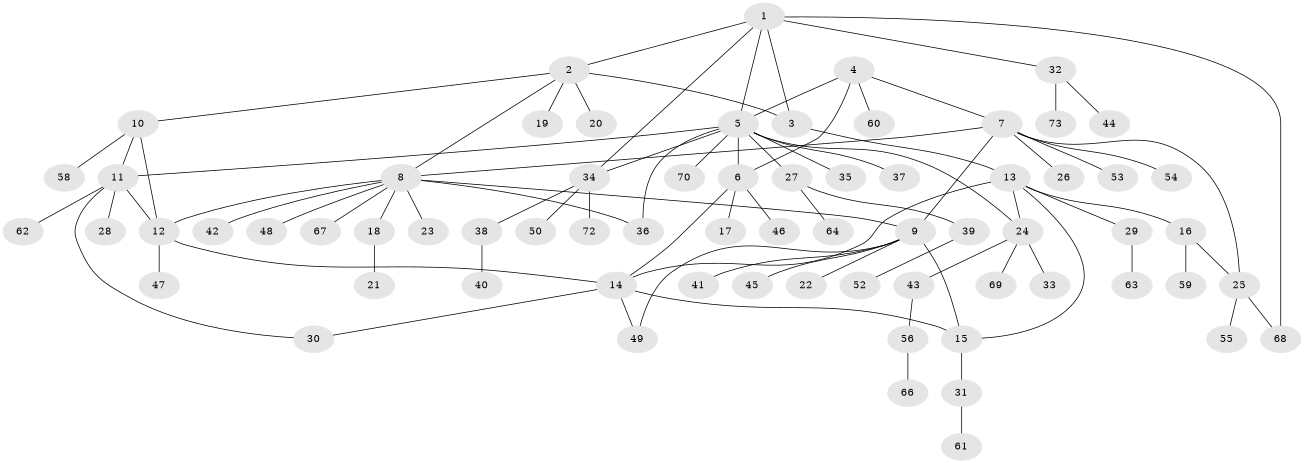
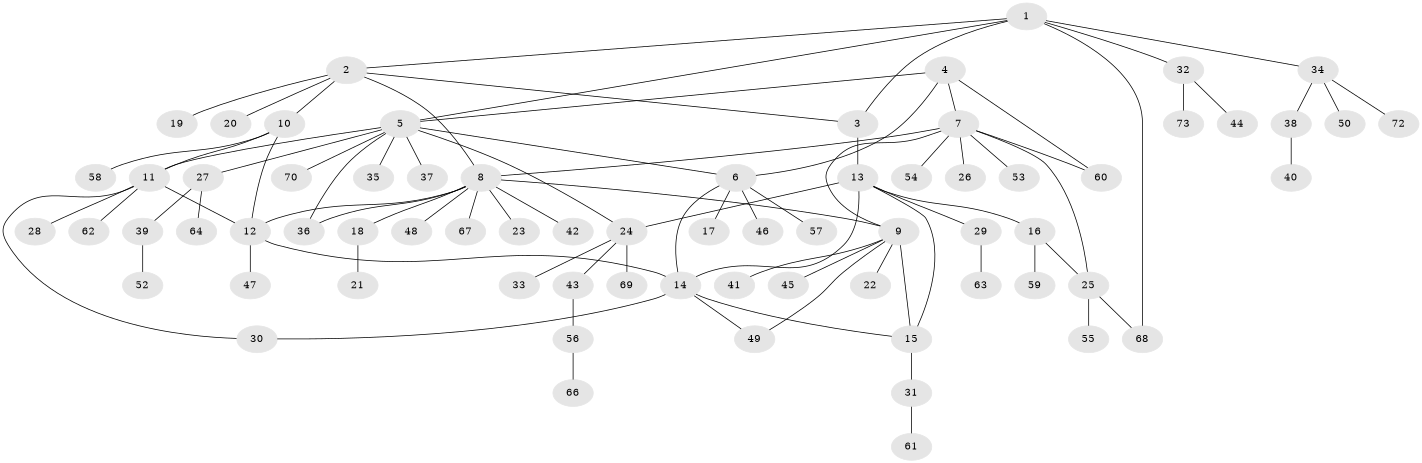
  graph {
    node [color=gray90 style=filled]
    1
    2
    3
    5
    32
    34
    68
    8
    10
    19
    20
    13
    6
    11
    24
    27
    35
    36
    37
    70
    44
    73
    38
    50
    72
    9
    12
    18
    23
    42
    48
    67
    58
    14
    15
    16
    29
    4
    7
    60
    17
    46
+   57
    25
    26
    53
    54
    28
    30
    62
    33
    43
    69
    39
    64
    49
    22
    41
    45
    55
    47
    21
    31
    59
    63
    61
    56
    52
    40
    66
    1 -- 2
    1 -- 3
    1 -- 5
    1 -- 32
    1 -- 34
    1 -- 68
    2 -- 3
    2 -- 8
    2 -- 10
    2 -- 19
    2 -- 20
    3 -- 13
-   5 -- 34
    5 -- 6
    5 -- 11
    5 -- 24
    5 -- 27
    5 -- 35
    5 -- 36
    5 -- 37
    5 -- 70
    32 -- 44
    32 -- 73
    34 -- 38
    34 -- 50
    34 -- 72
    8 -- 36
    8 -- 9
    8 -- 12
    8 -- 18
    8 -- 23
    8 -- 42
    8 -- 48
    8 -- 67
    10 -- 11
    10 -- 12
    10 -- 58
    13 -- 24
    13 -- 14
    13 -- 15
    13 -- 16
    13 -- 29
    6 -- 14
    6 -- 17
    6 -- 46
+   6 -- 57
    11 -- 12
    11 -- 28
    11 -- 30
    11 -- 62
    24 -- 33
    24 -- 43
    24 -- 69
    27 -- 39
    27 -- 64
    38 -- 40
    9 -- 15
    9 -- 49
    9 -- 22
    9 -- 41
    9 -- 45
    12 -- 14
    12 -- 47
    18 -- 21
    14 -- 15
    14 -- 30
    14 -- 49
    15 -- 31
    16 -- 25
    16 -- 59
    29 -- 63
    4 -- 5
    4 -- 6
    4 -- 7
    4 -- 60
    7 -- 8
    7 -- 9
+   7 -- 60
    7 -- 25
    7 -- 26
    7 -- 53
    7 -- 54
    25 -- 68
    25 -- 55
    43 -- 56
    39 -- 52
    31 -- 61
    56 -- 66
  }
